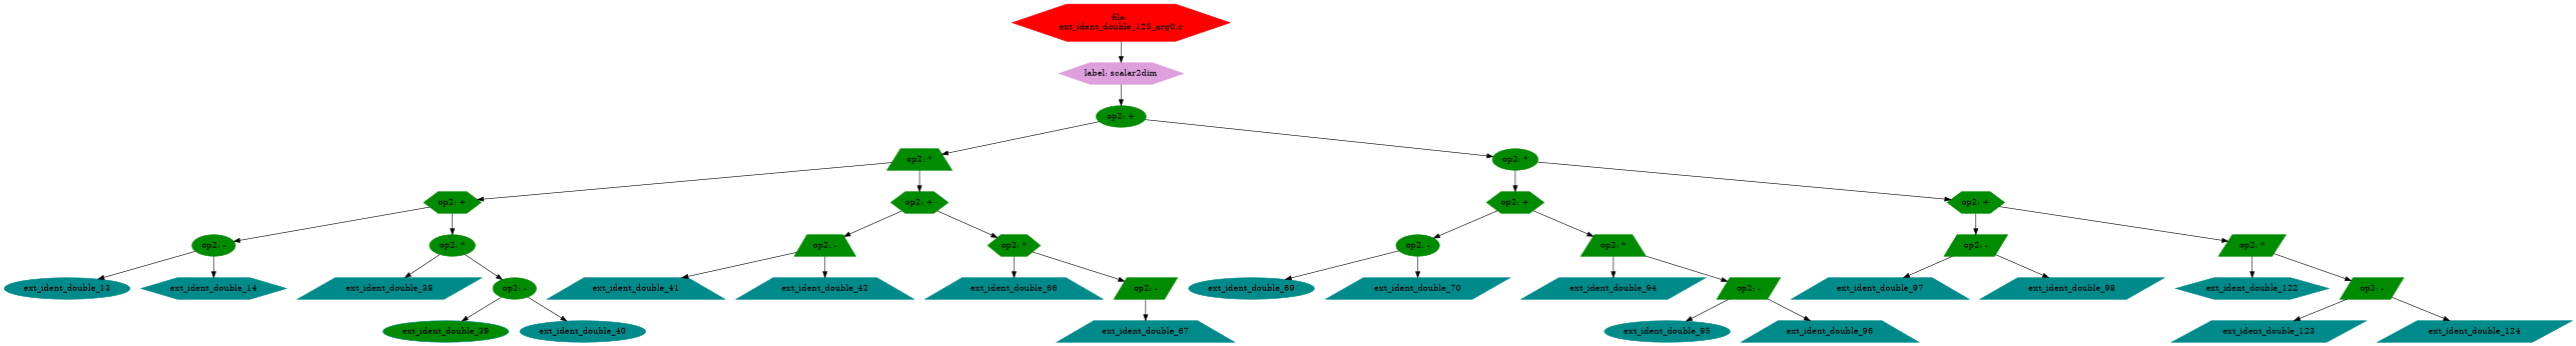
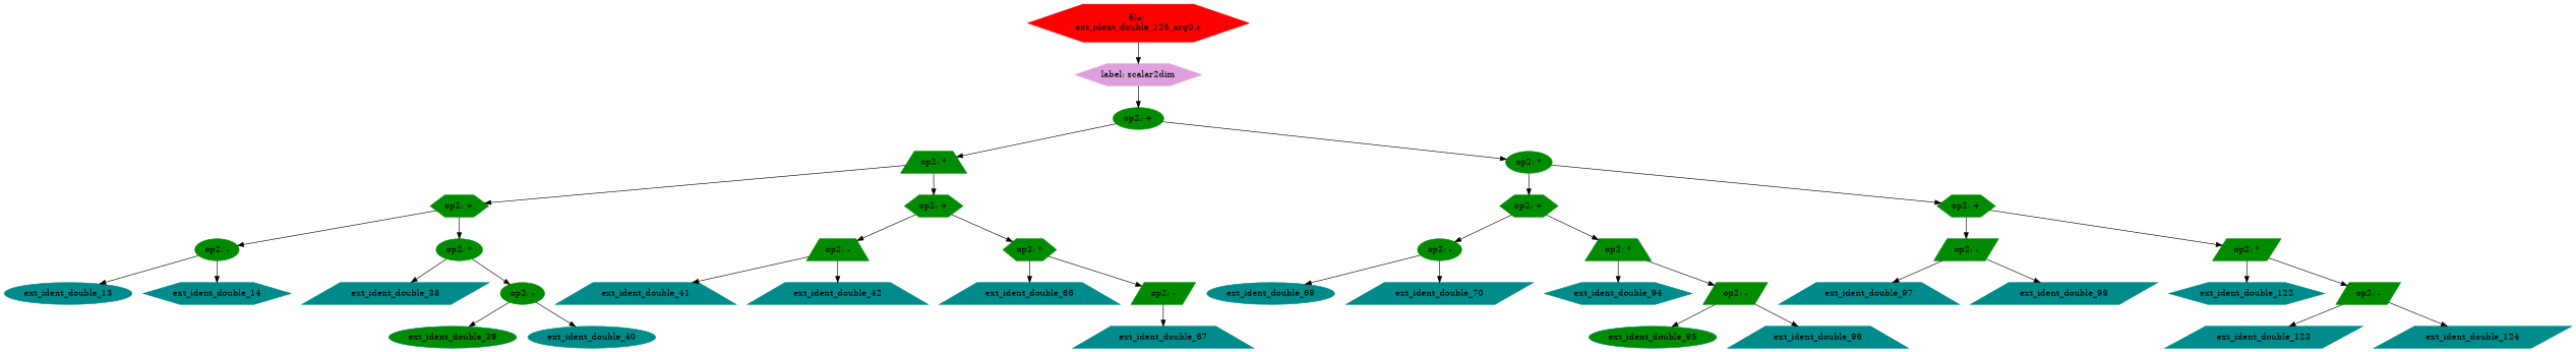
  digraph {
    node [color=green4 shape=ellipse style=filled]
    n1 [color=red label="file: \next_ident_double_125_arg0.c" shape=hexagon]
    n2 [color=plum label="label: scalar2dim" shape=hexagon]
    n3 [label="op2: +"]
    n4 [label="op2: *" shape=trapezium]
    n5 [label="op2: *"]
    n6 [label="op2: +" shape=hexagon]
    n7 [label="op2: +" shape=hexagon]
    n8 [label="op2: +" shape=hexagon]
    n9 [label="op2: +" shape=hexagon]
    n10 [label="op2: -"]
    n11 [label="op2: *"]
    n12 [label="op2: -" shape=trapezium]
    n13 [label="op2: *" shape=hexagon]
    n14 [color=cyan4 label=ext_ident_double_13]
    n15 [color=cyan4 label=ext_ident_double_14 shape=hexagon]
    n16 [color=cyan4 label=ext_ident_double_38 shape=parallelogram]
    n17 [label="op2: -"]
    n18 [color=cyan4 fillcolor=green4 label=ext_ident_double_39]
    n19 [color=cyan4 label=ext_ident_double_40]
    n20 [color=cyan4 label=ext_ident_double_41 shape=trapezium]
    n21 [color=cyan4 label=ext_ident_double_42 shape=trapezium]
    n22 [color=cyan4 label=ext_ident_double_66 shape=trapezium]
    n23 [label="op2: -" shape=parallelogram]
    n24 [color=cyan4 label=ext_ident_double_67 shape=trapezium]
    n25 [label="op2: -"]
    n26 [label="op2: *" shape=trapezium]
    n27 [label="op2: -" shape=parallelogram]
    n28 [label="op2: *" shape=parallelogram]
    n29 [color=cyan4 label=ext_ident_double_69]
    n30 [color=cyan4 label=ext_ident_double_70 shape=parallelogram]
-   n31 [color=cyan4 label=ext_ident_double_94 shape=parallelogram]
+   n31 [color=cyan4 label=ext_ident_double_94 shape=hexagon]
    n32 [label="op2: -" shape=parallelogram]
-   n33 [color=cyan4 label=ext_ident_double_95]
+   n33 [color=cyan4 label=ext_ident_double_95 fillcolor=green4]
    n34 [color=cyan4 label=ext_ident_double_96 shape=trapezium]
    n35 [color=cyan4 label=ext_ident_double_97 shape=trapezium]
    n36 [color=cyan4 label=ext_ident_double_98 shape=parallelogram]
    n37 [color=cyan4 label=ext_ident_double_122 shape=hexagon]
    n38 [label="op2: -" shape=parallelogram]
    n39 [color=cyan4 label=ext_ident_double_123 shape=parallelogram]
    n40 [color=cyan4 label=ext_ident_double_124 shape=parallelogram]
    n1 -> n2
    n2 -> n3
    n3 -> n4
    n3 -> n5
    n4 -> n6
    n4 -> n7
    n5 -> n8
    n5 -> n9
    n6 -> n10
    n6 -> n11
    n7 -> n12
    n7 -> n13
    n8 -> n25
    n8 -> n26
    n9 -> n27
    n9 -> n28
    n10 -> n14
    n10 -> n15
    n11 -> n16
    n11 -> n17
    n12 -> n20
    n12 -> n21
    n13 -> n22
    n13 -> n23
    n17 -> n18
    n17 -> n19
    n23 -> n24
    n25 -> n29
    n25 -> n30
    n26 -> n31
    n26 -> n32
    n27 -> n35
    n27 -> n36
    n28 -> n37
    n28 -> n38
    n32 -> n33
    n32 -> n34
    n38 -> n39
    n38 -> n40
  }
